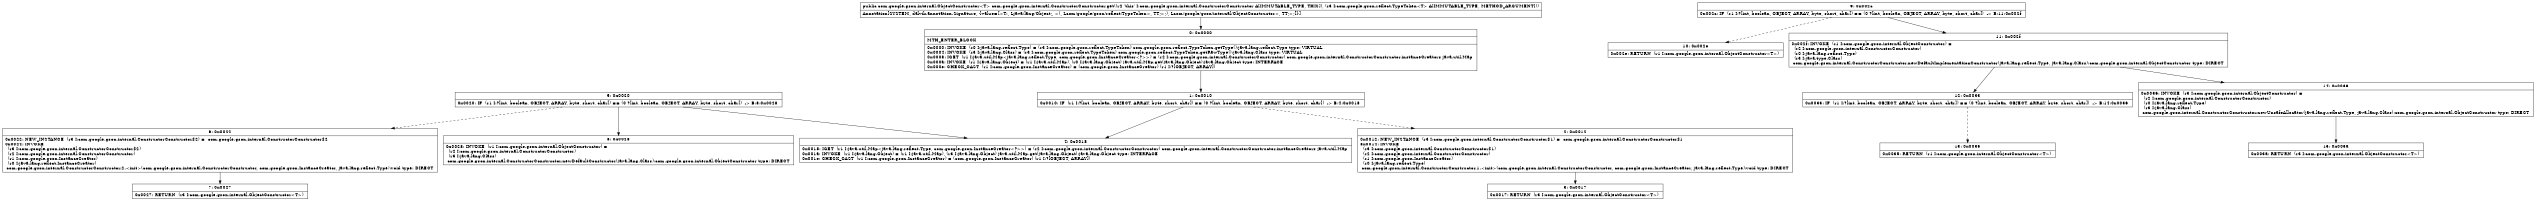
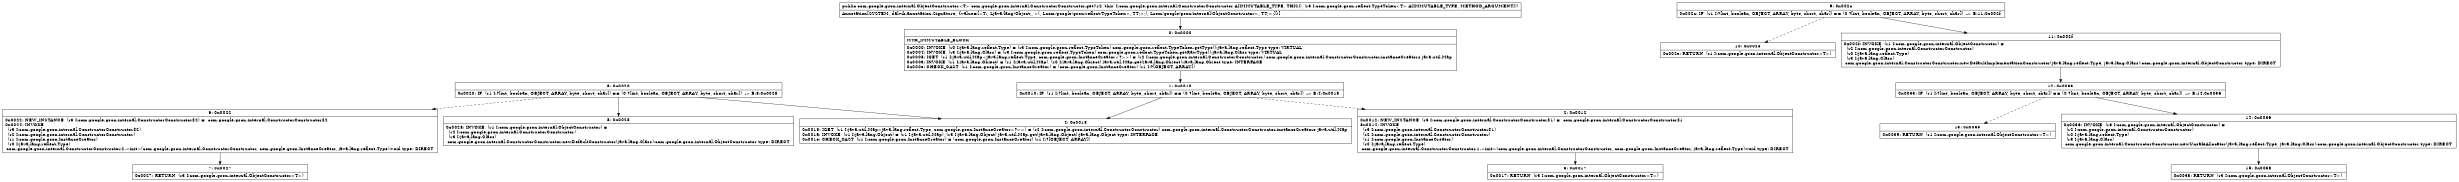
  digraph {
    node [shape=record]
-   n1 [label="{0\:\ 0x0000|MTH_ENTER_BLOCK\l|0x0000: INVOKE  (r0 I:java.lang.reflect.Type) = (r3 I:com.google.gson.reflect.TypeToken) com.google.gson.reflect.TypeToken.getType():java.lang.reflect.Type type: VIRTUAL \l0x0004: INVOKE  (r3 I:java.lang.Class) = (r3 I:com.google.gson.reflect.TypeToken) com.google.gson.reflect.TypeToken.getRawType():java.lang.Class type: VIRTUAL \l0x0008: IGET  (r1 I:java.util.Map\<java.lang.reflect.Type, com.google.gson.InstanceCreator\<?\>\>) = (r2 I:com.google.gson.internal.ConstructorConstructor) com.google.gson.internal.ConstructorConstructor.instanceCreators java.util.Map \l0x000a: INVOKE  (r1 I:java.lang.Object) = (r1 I:java.util.Map), (r0 I:java.lang.Object) java.util.Map.get(java.lang.Object):java.lang.Object type: INTERFACE \l0x000e: CHECK_CAST  (r1 I:com.google.gson.InstanceCreator) = (com.google.gson.InstanceCreator) (r1 I:?[OBJECT, ARRAY]) \l}"]
+   n1 [label="{0\:\ 0x0000|MTH_IMMUTABLE_BLOCK\l|0x0000: INVOKE  (r0 I:java.lang.reflect.Type) = (r3 I:com.google.gson.reflect.TypeToken) com.google.gson.reflect.TypeToken.getType():java.lang.reflect.Type type: VIRTUAL \l0x0004: INVOKE  (r3 I:java.lang.Class) = (r3 I:com.google.gson.reflect.TypeToken) com.google.gson.reflect.TypeToken.getRawType():java.lang.Class type: VIRTUAL \l0x0008: IGET  (r1 I:java.util.Map\<java.lang.reflect.Type, com.google.gson.InstanceCreator\<?\>\>) = (r2 I:com.google.gson.internal.ConstructorConstructor) com.google.gson.internal.ConstructorConstructor.instanceCreators java.util.Map \l0x000a: INVOKE  (r1 I:java.lang.Object) = (r1 I:java.util.Map), (r0 I:java.lang.Object) java.util.Map.get(java.lang.Object):java.lang.Object type: INTERFACE \l0x000e: CHECK_CAST  (r1 I:com.google.gson.InstanceCreator) = (com.google.gson.InstanceCreator) (r1 I:?[OBJECT, ARRAY]) \l}"]
    n2 [label="{1\:\ 0x0010|0x0010: IF  (r1 I:?[int, boolean, OBJECT, ARRAY, byte, short, char]) == (0 ?[int, boolean, OBJECT, ARRAY, byte, short, char])  \-\> B:4:0x0018 \l}"]
    n3 [label="{2\:\ 0x0012|0x0012: NEW_INSTANCE  (r3 I:com.google.gson.internal.ConstructorConstructor$1) =  com.google.gson.internal.ConstructorConstructor$1 \l8x0014: INVOKE  \l  (r3 I:com.google.gson.internal.ConstructorConstructor$1)\l  (r2 I:com.google.gson.internal.ConstructorConstructor)\l  (r1 I:com.google.gson.InstanceCreator)\l  (r0 I:java.lang.reflect.Type)\l com.google.gson.internal.ConstructorConstructor.1.\<init\>(com.google.gson.internal.ConstructorConstructor, com.google.gson.InstanceCreator, java.lang.reflect.Type):void type: DIRECT \l}"]
    n4 [label="{4\:\ 0x0018|0x0018: IGET  (r1 I:java.util.Map\<java.lang.reflect.Type, com.google.gson.InstanceCreator\<?\>\>) = (r2 I:com.google.gson.internal.ConstructorConstructor) com.google.gson.internal.ConstructorConstructor.instanceCreators java.util.Map \l0x001a: INVOKE  (r1 I:java.lang.Object) = (r1 I:java.util.Map), (r3 I:java.lang.Object) java.util.Map.get(java.lang.Object):java.lang.Object type: INTERFACE \l0x001e: CHECK_CAST  (r1 I:com.google.gson.InstanceCreator) = (com.google.gson.InstanceCreator) (r1 I:?[OBJECT, ARRAY]) \l}"]
    n5 [label="{3\:\ 0x0017|0x0017: RETURN  (r3 I:com.google.gson.internal.ObjectConstructor\<T\>) \l}"]
    n6 [label="{5\:\ 0x0020|0x0020: IF  (r1 I:?[int, boolean, OBJECT, ARRAY, byte, short, char]) == (0 ?[int, boolean, OBJECT, ARRAY, byte, short, char])  \-\> B:8:0x0028 \l}"]
-   n7 [label="{6\:\ 0x0022|0x0022: NEW_INSTANCE  (r3 I:com.google.gson.internal.ConstructorConstructor$2) =  com.google.gson.internal.ConstructorConstructor$2 \l0x0024: INVOKE  \l  (r3 I:com.google.gson.internal.ConstructorConstructor$2)\l  (r2 I:com.google.gson.internal.ConstructorConstructor)\l  (r1 I:com.google.gson.InstanceCreator)\l  (r0 I:java.lang.reflect.InstanceCreator)\l com.google.gson.internal.ConstructorConstructor.2.\<init\>(com.google.gson.internal.ConstructorConstructor, com.google.gson.InstanceCreator, java.lang.reflect.Type):void type: DIRECT \l}"]
+   n7 [label="{6\:\ 0x0022|0x0022: NEW_INSTANCE  (r3 I:com.google.gson.internal.ConstructorConstructor$2) =  com.google.gson.internal.ConstructorConstructor$2 \l0x0024: INVOKE  \l  (r3 I:com.google.gson.internal.ConstructorConstructor$2)\l  (r2 I:com.google.gson.internal.ConstructorConstructor)\l  (r1 I:com.google.gson.InstanceCreator)\l  (r0 I:java.lang.reflect.Type)\l com.google.gson.internal.ConstructorConstructor.2.\<init\>(com.google.gson.internal.ConstructorConstructor, com.google.gson.InstanceCreator, java.lang.reflect.Type):void type: DIRECT \l}"]
    n8 [label="{8\:\ 0x0028|0x0028: INVOKE  (r1 I:com.google.gson.internal.ObjectConstructor) = \l  (r2 I:com.google.gson.internal.ConstructorConstructor)\l  (r3 I:java.lang.Class)\l com.google.gson.internal.ConstructorConstructor.newDefaultConstructor(java.lang.Class):com.google.gson.internal.ObjectConstructor type: DIRECT \l}"]
    n9 [label="{7\:\ 0x0027|0x0027: RETURN  (r3 I:com.google.gson.internal.ObjectConstructor\<T\>) \l}"]
    n10 [label="{9\:\ 0x002c|0x002c: IF  (r1 I:?[int, boolean, OBJECT, ARRAY, byte, short, char]) == (0 ?[int, boolean, OBJECT, ARRAY, byte, short, char])  \-\> B:11:0x002f \l}"]
    n11 [label="{10\:\ 0x002e|0x002e: RETURN  (r1 I:com.google.gson.internal.ObjectConstructor\<T\>) \l}"]
-   n12 [label="{11\:\ 0x002f|0x002f: INVOKE  (r1 I:com.google.gson.internal.ObjectConstructor) = \l  (r2 I:com.google.gson.internal.ConstructorConstructor)\l  (r0 I:java.lang.reflect.Type)\l  (r3 I:java.type.Class)\l com.google.gson.internal.ConstructorConstructor.newDefaultImplementationConstructor(java.lang.reflect.Type, java.lang.Class):com.google.gson.internal.ObjectConstructor type: DIRECT \l}"]
+   n12 [label="{11\:\ 0x002f|0x002f: INVOKE  (r1 I:com.google.gson.internal.ObjectConstructor) = \l  (r2 I:com.google.gson.internal.ConstructorConstructor)\l  (r0 I:java.lang.reflect.Type)\l  (r3 I:java.lang.Class)\l com.google.gson.internal.ConstructorConstructor.newDefaultImplementationConstructor(java.lang.reflect.Type, java.lang.Class):com.google.gson.internal.ObjectConstructor type: DIRECT \l}"]
    n13 [label="{12\:\ 0x0033|0x0033: IF  (r1 I:?[int, boolean, OBJECT, ARRAY, byte, short, char]) == (0 ?[int, boolean, OBJECT, ARRAY, byte, short, char])  \-\> B:14:0x0036 \l}"]
    n14 [label="{13\:\ 0x0035|0x0035: RETURN  (r1 I:com.google.gson.internal.ObjectConstructor\<T\>) \l}"]
    n15 [label="{14\:\ 0x0036|0x0036: INVOKE  (r3 I:com.google.gson.internal.ObjectConstructor) = \l  (r2 I:com.google.gson.internal.ConstructorConstructor)\l  (r0 I:java.lang.reflect.Type)\l  (r3 I:java.lang.Class)\l com.google.gson.internal.ConstructorConstructor.newUnsafeAllocator(java.lang.reflect.Type, java.lang.Class):com.google.gson.internal.ObjectConstructor type: DIRECT \l}"]
    n16 [label="{15\:\ 0x003a|0x003a: RETURN  (r3 I:com.google.gson.internal.ObjectConstructor\<T\>) \l}"]
    n17 [label="{public com.google.gson.internal.ObjectConstructor\<T\> com.google.gson.internal.ConstructorConstructor.get((r2 'this' I:com.google.gson.internal.ConstructorConstructor A[IMMUTABLE_TYPE, THIS]), (r3 I:com.google.gson.reflect.TypeToken\<T\> A[IMMUTABLE_TYPE, METHOD_ARGUMENT]))  | Annotation[SYSTEM, dalvik.annotation.Signature, \{value=[\<T:, Ljava\/lang\/Object;, \>(, Lcom\/google\/gson\/reflect\/TypeToken\<, TT;\>;), Lcom\/google\/gson\/internal\/ObjectConstructor\<, TT;\>;]\}]\l}"]
    n1 -> n2
    n2 -> n3 [style=dashed]
    n2 -> n4
    n3 -> n5
    n6 -> n4
    n6 -> n7 [style=dashed]
    n6 -> n8
    n7 -> n9
    n10 -> n11 [style=dashed]
    n10 -> n12
    n12 -> n13
    n13 -> n14 [style=dashed]
-   n12 -> n15
+   n13 -> n15
    n15 -> n16
    n17 -> n1
  }
